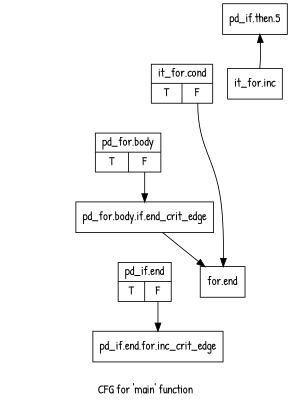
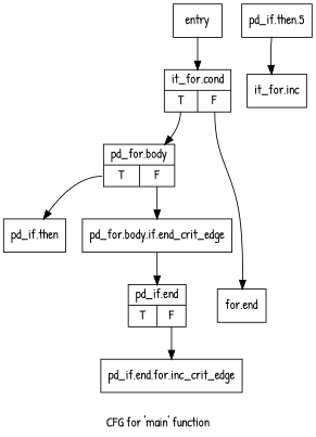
  digraph {
    fontname="Patrick Hand"
    label="CFG for 'main' function"
    node [fontname="Patrick Hand" shape=record]
    edge [fontname="Patrick Hand"]
+   n1 [label="{entry}"]
    n2 [label="{it_for.cond|{<s0>T|<s1>F}}"]
    n3 [label="{pd_for.body|{<s0>T|<s1>F}}"]
    n4 [label="{for.end}"]
+   n5 [label="{pd_if.then}"]
    n6 [label="{pd_for.body.if.end_crit_edge}"]
    n7 [label="{pd_if.end|{<s0>T|<s1>F}}"]
    n8 [label="{pd_if.end.for.inc_crit_edge}"]
    n9 [label="{pd_if.then.5}"]
    n10 [label="{it_for.inc}"]
+   n1 -> n2
+   n2 -> n3 [tailport=s0]
    n2 -> n4 [tailport=s1]
+   n3 -> n5 [tailport=s0]
    n3 -> n6 [tailport=s1]
-   n6 -> n4
+   n6 -> n7
    n7 -> n8 [tailport=s1]
-   n10 -> n9
+   n9 -> n10
  }
